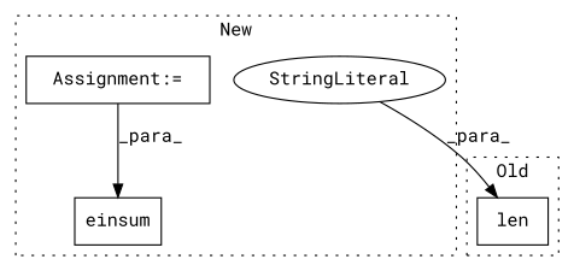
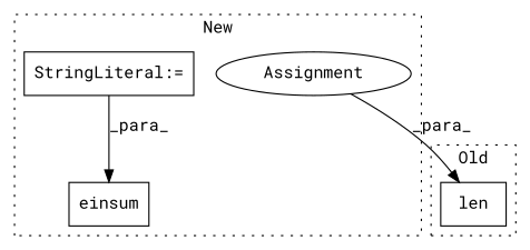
  digraph {
    fontname="Roboto Mono"
    node [a=32 fontname="Roboto Mono" shape=box]
    edge [fontname="Roboto Mono"]
    n1 [l="7,1" label=einsum s="13122,13214"]
-   n2 [a=45 l=12 label=StringLiteral s=13129 shape=ellipse]
-   n3 [a=7 l=1 label="Assignment:=" s=12966]
+   n2 [a=45 l=12 label=Assignment s=13129 shape=ellipse]
+   n3 [a=7 l=1 label="StringLiteral:=" s=12966]
    n4 [l="4,1" label=len s="12945,12958"]
    subgraph cluster_1 {
      label=New
      style=dotted
      n1
      n2
      n3
    }
    subgraph cluster_2 {
      label=Old
      style=dotted
      n4
    }
    n2 -> n4 [label=_para_]
    n3 -> n1 [label=_para_]
  }
